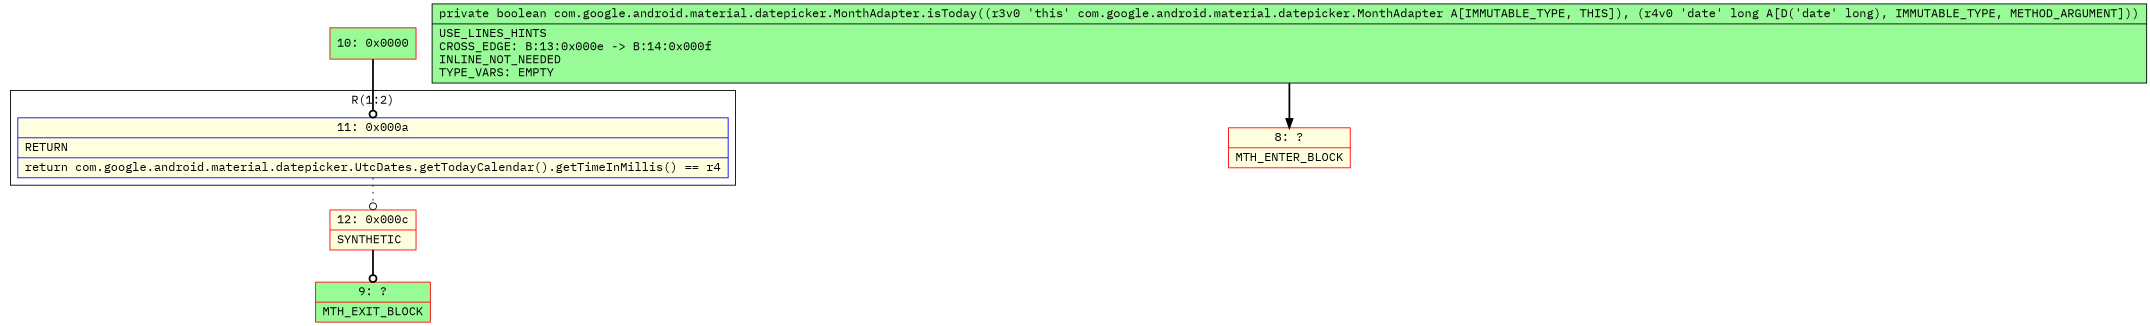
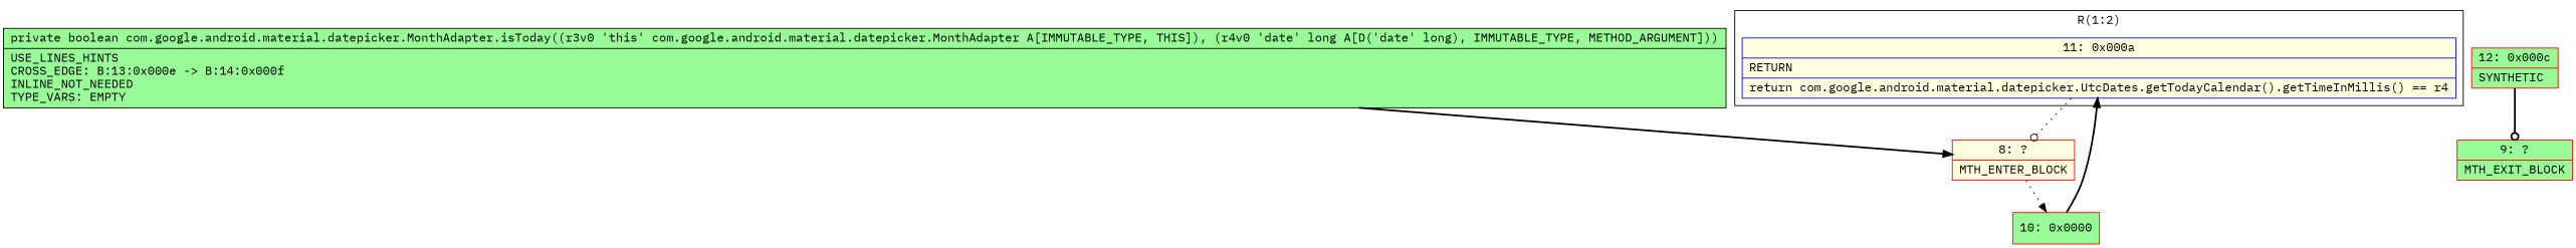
  digraph {
    fontname="IBM Plex Mono"
    node [color=red fillcolor=palegreen fontname="IBM Plex Mono" shape=record style=filled]
    edge [arrowhead=normal fontname="IBM Plex Mono" style=bold]
    n1 [color=blue fillcolor=lightyellow label="{11\:\ 0x000a|RETURN\l|return com.google.android.material.datepicker.UtcDates.getTodayCalendar().getTimeInMillis() == r4\l}"]
-   n2 [fillcolor=lightyellow label="{12\:\ 0x000c|SYNTHETIC\l}"]
+   n2 [label="{12\:\ 0x000c|SYNTHETIC\l}"]
    n3 [label="{9\:\ ?|MTH_EXIT_BLOCK\l}"]
    n4 [fillcolor=lightyellow label="{8\:\ ?|MTH_ENTER_BLOCK\l}"]
    n5 [label="{10\:\ 0x0000}"]
    n6 [label="{private boolean com.google.android.material.datepicker.MonthAdapter.isToday((r3v0 'this' com.google.android.material.datepicker.MonthAdapter A[IMMUTABLE_TYPE, THIS]), (r4v0 'date' long A[D('date' long), IMMUTABLE_TYPE, METHOD_ARGUMENT]))  | USE_LINES_HINTS\lCROSS_EDGE: B:13:0x000e \-\> B:14:0x000f\lINLINE_NOT_NEEDED\lTYPE_VARS: EMPTY\l}" color=""]
    subgraph cluster_1 {
      label="R(1:2)"
      n1
    }
-   n1 -> n2 [arrowhead=odot style=dotted]
+   n1 -> n4 [arrowhead=odot style=dotted]
    n2 -> n3 [arrowhead=odot]
-   n5 -> n1 [arrowhead=odot]
+   n4 -> n5 [style=dotted]
+   n5 -> n1
    n6 -> n4
  }
